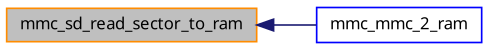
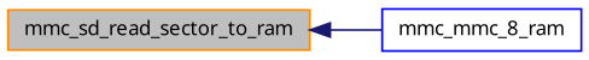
  digraph {
    rankdir=LR
    node [fontname="FreeSans.ttf" fontsize=10 shape=record style=filled]
    n1 [color=darkorange fillcolor=grey75 fontcolor=black height=0.2 label=mmc_sd_read_sector_to_ram width=0.4]
-   n2 [color=blue fillcolor=white height=0.2 label=mmc_mmc_2_ram width=0.4]
+   n2 [color=blue fillcolor=white height=0.2 label=mmc_mmc_8_ram width=0.4]
    n1 -> n2 [color=midnightblue dir=back fontname="FreeSans.ttf" fontsize=10 labelfontname="FreeSans.ttf" labelfontsize=10 style=solid]
  }
